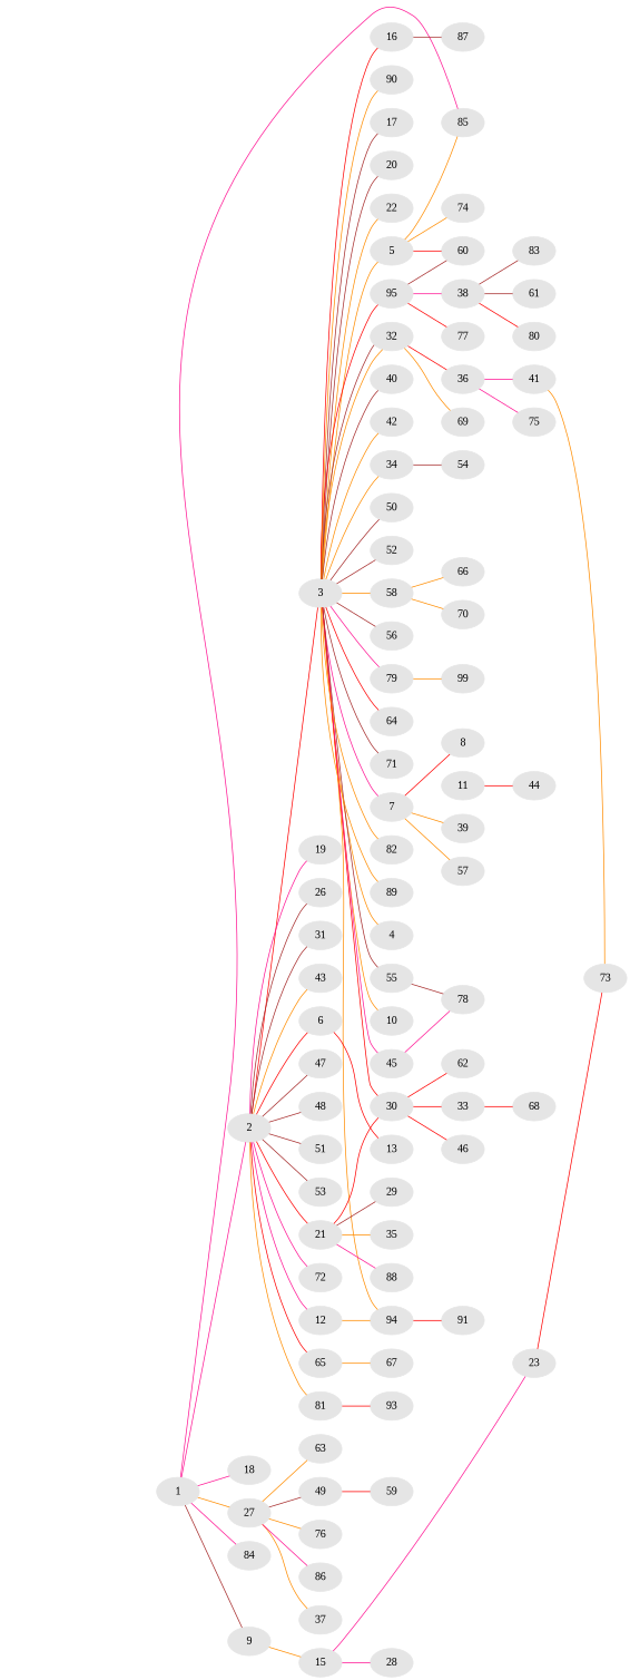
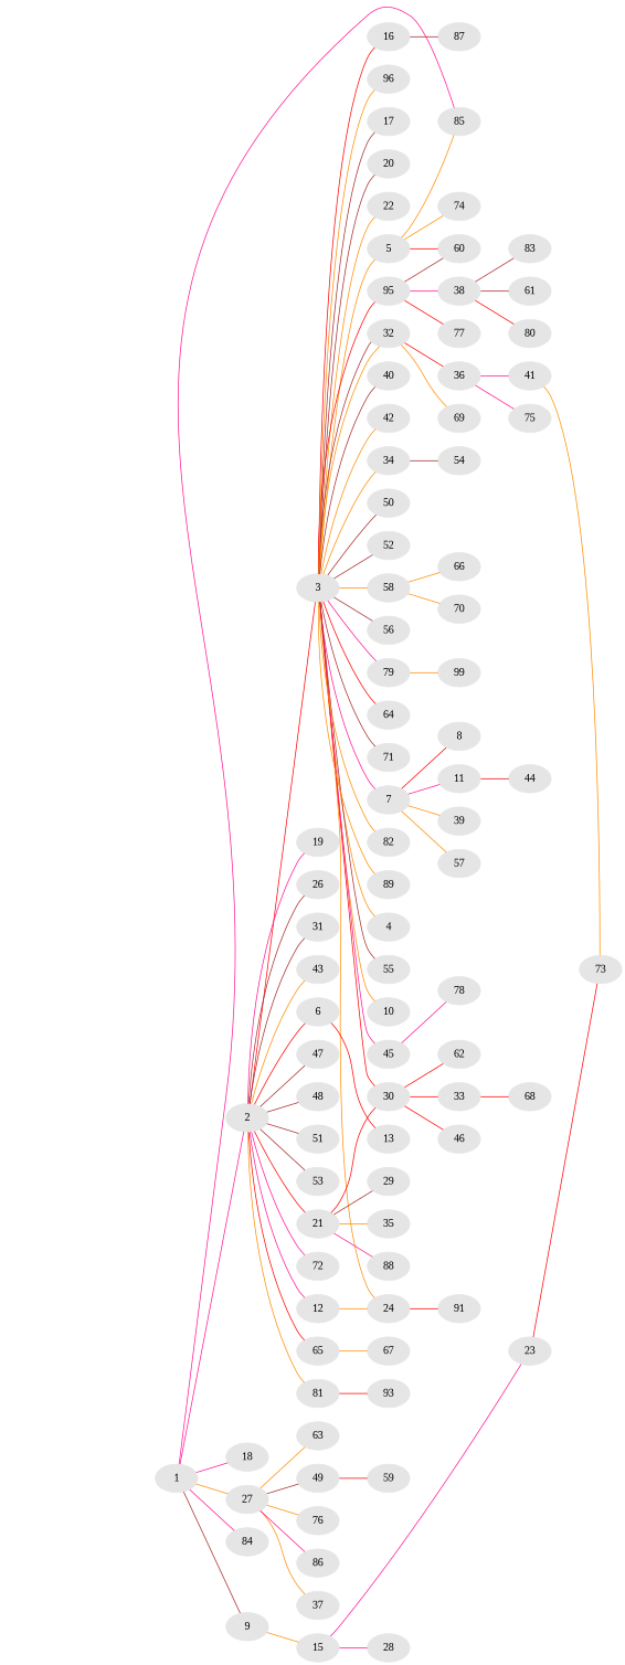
  graph {
    fontname="Liberation Serif"
    rankdir=LR
    node [color=gray90 fontname="Liberation Serif" style=filled]
    edge [color=darkorange fontname="Liberation Serif"]
    1
    2
    9
    18
    27
    84
    85
    3
    6
    12
    19
    21
    26
    31
    43
    47
    48
    51
    53
    65
    72
    81
    15
    37
    49
    63
    76
    86
    4
    5
    7
    10
    16
    17
    20
    22
-   24 [label=94]
+   24
    n38 [label=95]
    30
    32
    34
    40
    42
    45
    50
    52
    55
    56
    58
    64
    71
    79
    82
    89
-   90
+   90 [label=96]
    13
    29
    35
    88
    67
    93
    60
    74
    8
    11
    39
    57
    87
    91
    38
    77
    33
    46
    62
    36
    69
    54
    41
    73
    78
    66
    70
    n83 [label=99]
    44
    23
    28
    61
    80
    83
    59
    68
    75
    1 -- 2 [color=deeppink]
    1 -- 9 [color=brown]
    1 -- 18 [color=deeppink]
    1 -- 27
    1 -- 84 [color=deeppink]
    1 -- 85 [color=deeppink]
    2 -- 3 [color=red]
    2 -- 6 [color=red]
    2 -- 12 [color=deeppink]
    2 -- 19 [color=deeppink]
    2 -- 21 [color=red]
    2 -- 26 [color=brown]
    2 -- 31 [color=brown]
    2 -- 43
    2 -- 47 [color=brown]
    2 -- 48 [color=brown]
    2 -- 51 [color=brown]
    2 -- 53 [color=brown]
    2 -- 65 [color=red]
    2 -- 72 [color=deeppink]
    2 -- 81
    9 -- 15
    27 -- 37
    27 -- 49 [color=brown]
    27 -- 63
    27 -- 76
    27 -- 86 [color=deeppink]
    3 -- 4
    3 -- 5
    3 -- 7 [color=deeppink]
    3 -- 10
    3 -- 16 [color=red]
    3 -- 17 [color=brown]
    3 -- 20 [color=brown]
    3 -- 22
    3 -- 24
    3 -- n38 [color=red]
    3 -- 30 [color=red]
    3 -- 32
    3 -- 32 [color=brown]
    3 -- 34
    3 -- 40 [color=brown]
    3 -- 42
    3 -- 45 [color=deeppink]
    3 -- 50 [color=brown]
    3 -- 52 [color=brown]
    3 -- 55 [color=brown]
    3 -- 56 [color=brown]
    3 -- 58
    3 -- 64 [color=red]
    3 -- 71 [color=brown]
    3 -- 79 [color=deeppink]
    3 -- 82
    3 -- 89
    3 -- 90
    6 -- 13 [color=red]
    12 -- 24
    21 -- 30 [color=red]
    21 -- 29 [color=brown]
    21 -- 35
    21 -- 88 [color=deeppink]
    65 -- 67
    81 -- 93 [color=red]
    15 -- 23 [color=deeppink]
    15 -- 28 [color=deeppink]
    49 -- 59 [color=red]
    5 -- 85
    5 -- 60 [color=red]
    5 -- 74
    7 -- 8 [color=red]
+   7 -- 11 [color=deeppink]
    7 -- 39
    7 -- 57
    16 -- 87 [color=brown]
    24 -- 91 [color=red]
    n38 -- 60 [color=brown]
    n38 -- 38 [color=deeppink]
    n38 -- 77 [color=red]
    30 -- 33 [color=red]
    30 -- 46 [color=red]
    30 -- 62 [color=red]
    32 -- 36 [color=red]
    32 -- 69
    34 -- 54 [color=brown]
    45 -- 78 [color=deeppink]
-   55 -- 78 [color=brown]
    58 -- 66
    58 -- 70
    79 -- n83
    11 -- 44 [color=red]
    38 -- 61 [color=brown]
    38 -- 80 [color=red]
    38 -- 83 [color=brown]
    33 -- 68 [color=red]
    36 -- 41 [color=deeppink]
    36 -- 75 [color=deeppink]
    41 -- 73
    23 -- 73 [color=red]
  }
